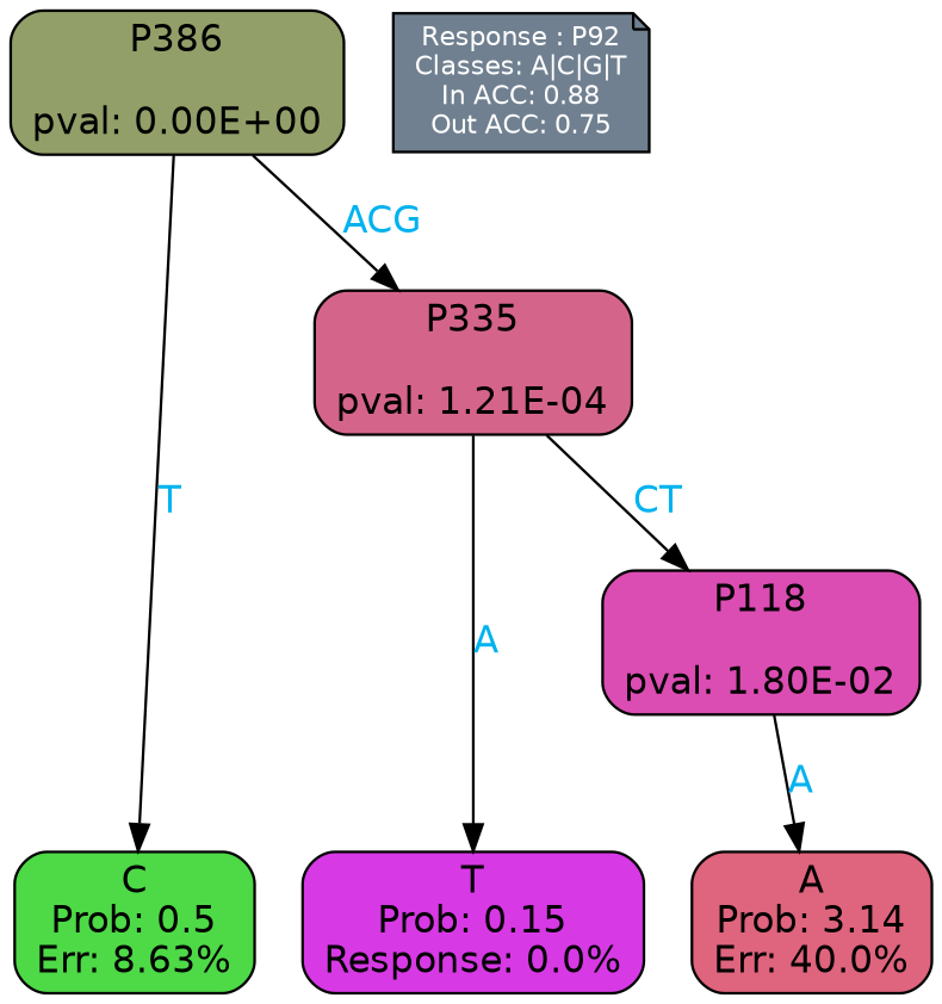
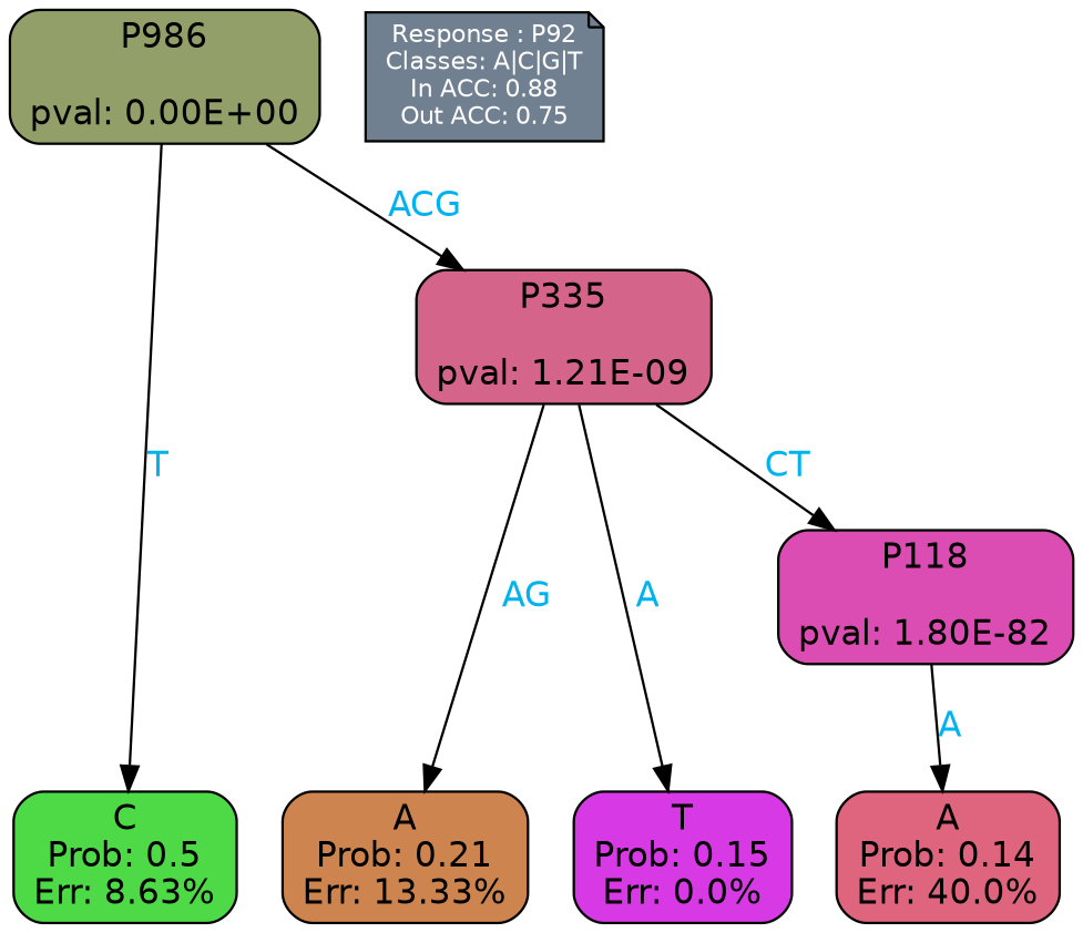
  digraph {
    ranksep=equally
    splines=polylines
    node [color=black fontname=helvetica shape=box style="filled, rounded"]
    edge [fontcolor=deepskyblue2 fontname=helvetica]
-   n2 [fillcolor="#d739e5" label="T\nProb: 0.15\nResponse: 0.0%"]
-   n3 [fillcolor="#df647d" label="A\nProb: 3.14\nErr: 40.0%"]
+   n1 [fillcolor="#ce844f" label="A\nProb: 0.21\nErr: 13.33%"]
+   n2 [fillcolor="#d739e5" label="T\nProb: 0.15\nErr: 0.0%"]
+   n3 [fillcolor="#df647d" label="A\nProb: 0.14\nErr: 40.0%"]
    n4 [fillcolor="#4ed947" label="C\nProb: 0.5\nErr: 8.63%"]
    n5 [align=left fillcolor=slategray fontcolor=white fontsize=10 label="Response : P92\nClasses: A|C|G|T\nIn ACC: 0.88\nOut ACC: 0.75\n" shape=note style=filled]
-   n6 [fillcolor="#929f68" label="P386\n\npval: 0.00E+00"]
-   n7 [fillcolor="#d5648a" label="P335\n\npval: 1.21E-04"]
-   n8 [fillcolor="#db4db3" label="P118\n\npval: 1.80E-02"]
+   n6 [fillcolor="#929f68" label="P986\n\npval: 0.00E+00"]
+   n7 [fillcolor="#d5648a" label="P335\n\npval: 1.21E-09"]
+   n8 [fillcolor="#db4db3" label="P118\n\npval: 1.80E-82"]
    subgraph sub_1 {
      rank=same
+     n1
      n2
      n3
      n4
    }
    subgraph sub_2 {
      rank=same
      n5
      n6
    }
    n6 -> n4 [label=T]
    n6 -> n7 [label=ACG]
+   n7 -> n1 [label=AG]
    n7 -> n2 [label=A]
    n7 -> n8 [label=CT]
    n8 -> n3 [label=A]
  }
